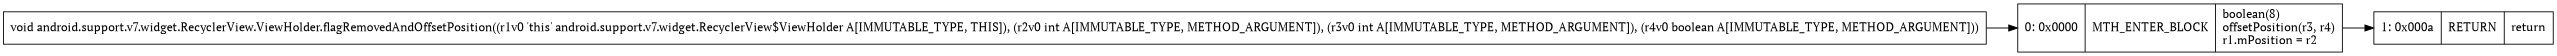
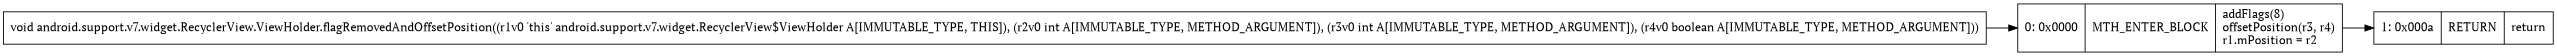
  digraph {
    rankdir=LR
    fontname="PT Serif"
    node [shape=record fontname="PT Serif"]
    edge [fontname="PT Serif"]
-   n1 [label="{0\:\ 0x0000|MTH_ENTER_BLOCK\l|boolean(8)\loffsetPosition(r3, r4)\lr1.mPosition = r2\l}"]
+   n1 [label="{0\:\ 0x0000|MTH_ENTER_BLOCK\l|addFlags(8)\loffsetPosition(r3, r4)\lr1.mPosition = r2\l}"]
    n2 [label="{1\:\ 0x000a|RETURN\l|return\l}"]
    n3 [label="{void android.support.v7.widget.RecyclerView.ViewHolder.flagRemovedAndOffsetPosition((r1v0 'this' android.support.v7.widget.RecyclerView$ViewHolder A[IMMUTABLE_TYPE, THIS]), (r2v0 int A[IMMUTABLE_TYPE, METHOD_ARGUMENT]), (r3v0 int A[IMMUTABLE_TYPE, METHOD_ARGUMENT]), (r4v0 boolean A[IMMUTABLE_TYPE, METHOD_ARGUMENT])) }"]
    n1 -> n2
    n3 -> n1
  }
